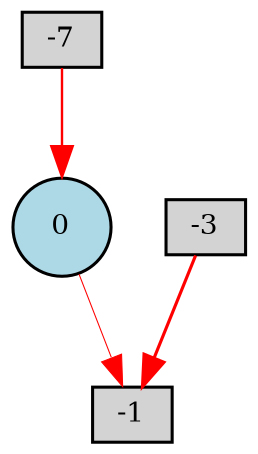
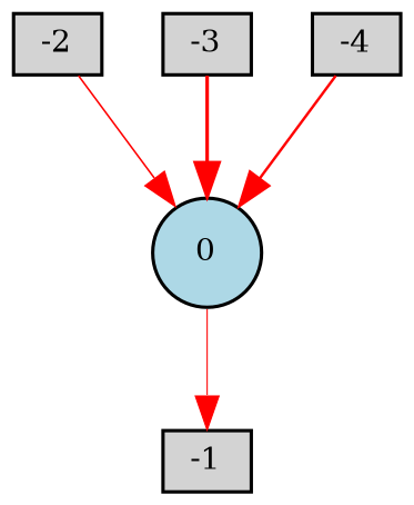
  digraph {
    node [fillcolor=lightgray fontsize=9 shape=box style=filled]
    edge [color=red style=solid]
    -1 [height=0.2 width=0.2]
    0 [fillcolor=lightblue height=0.2 shape=circle width=0.2]
+   -2 [height=0.2 width=0.2]
    -3 [height=0.2 width=0.2]
-   -4 [height=0.2 width=0.2 label=-7]
+   -4 [height=0.2 width=0.2]
    0 -> -1 [penwidth=0.34839209331989485]
-   -3 -> -1 [penwidth=1.0281611554754548]
+   -2 -> 0 [penwidth=0.5052547116125037]
+   -3 -> 0 [penwidth=1.0281611554754548]
    -4 -> 0 [penwidth=0.7814116074947473]
  }
